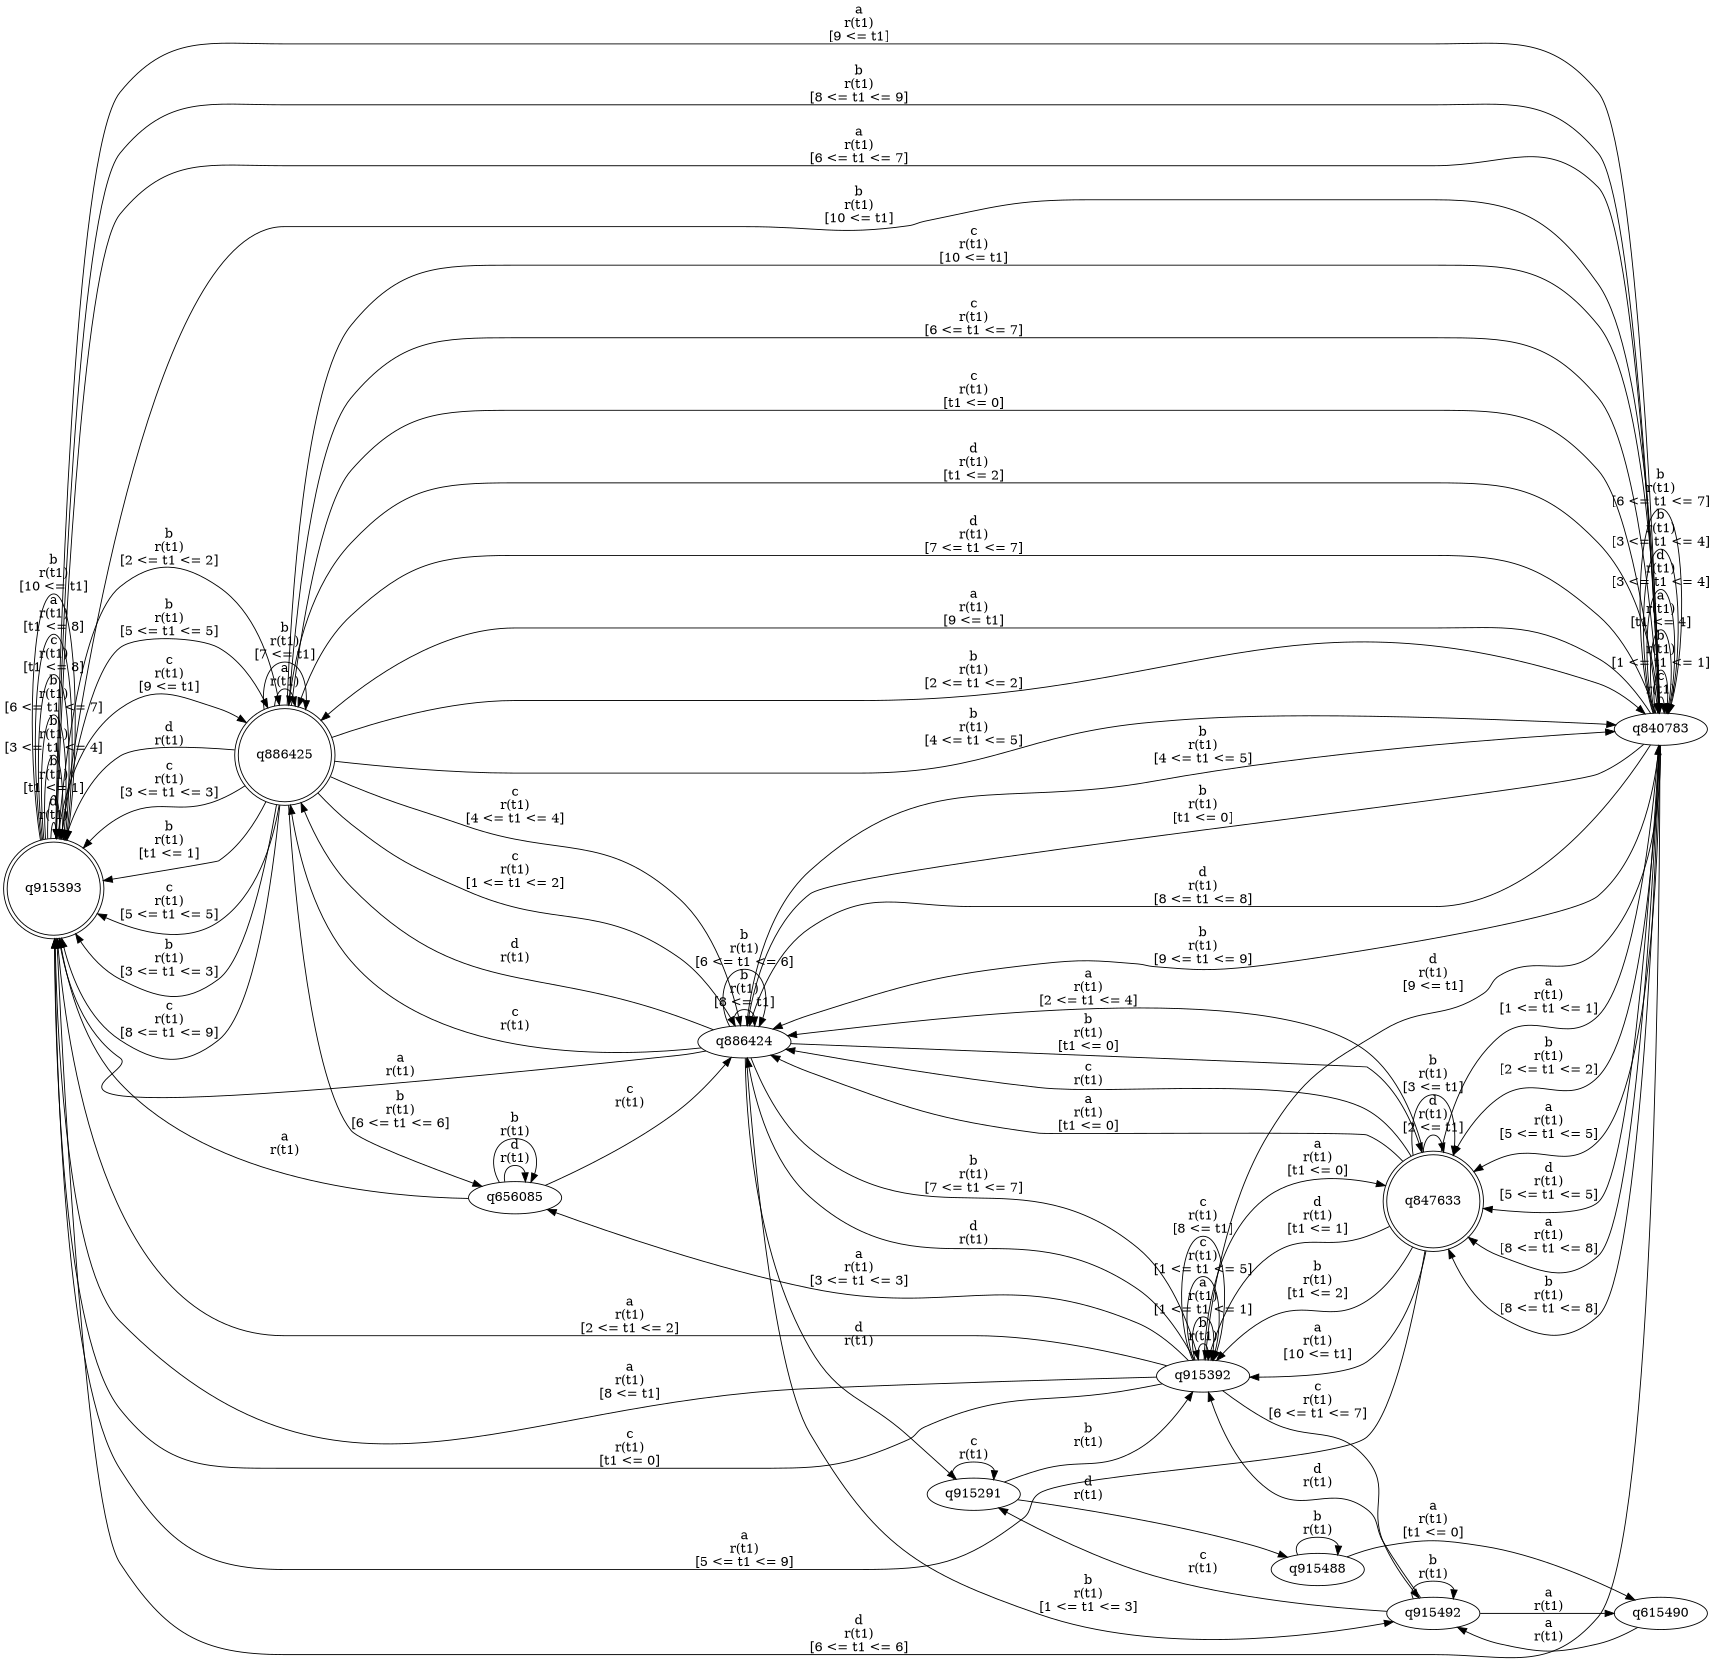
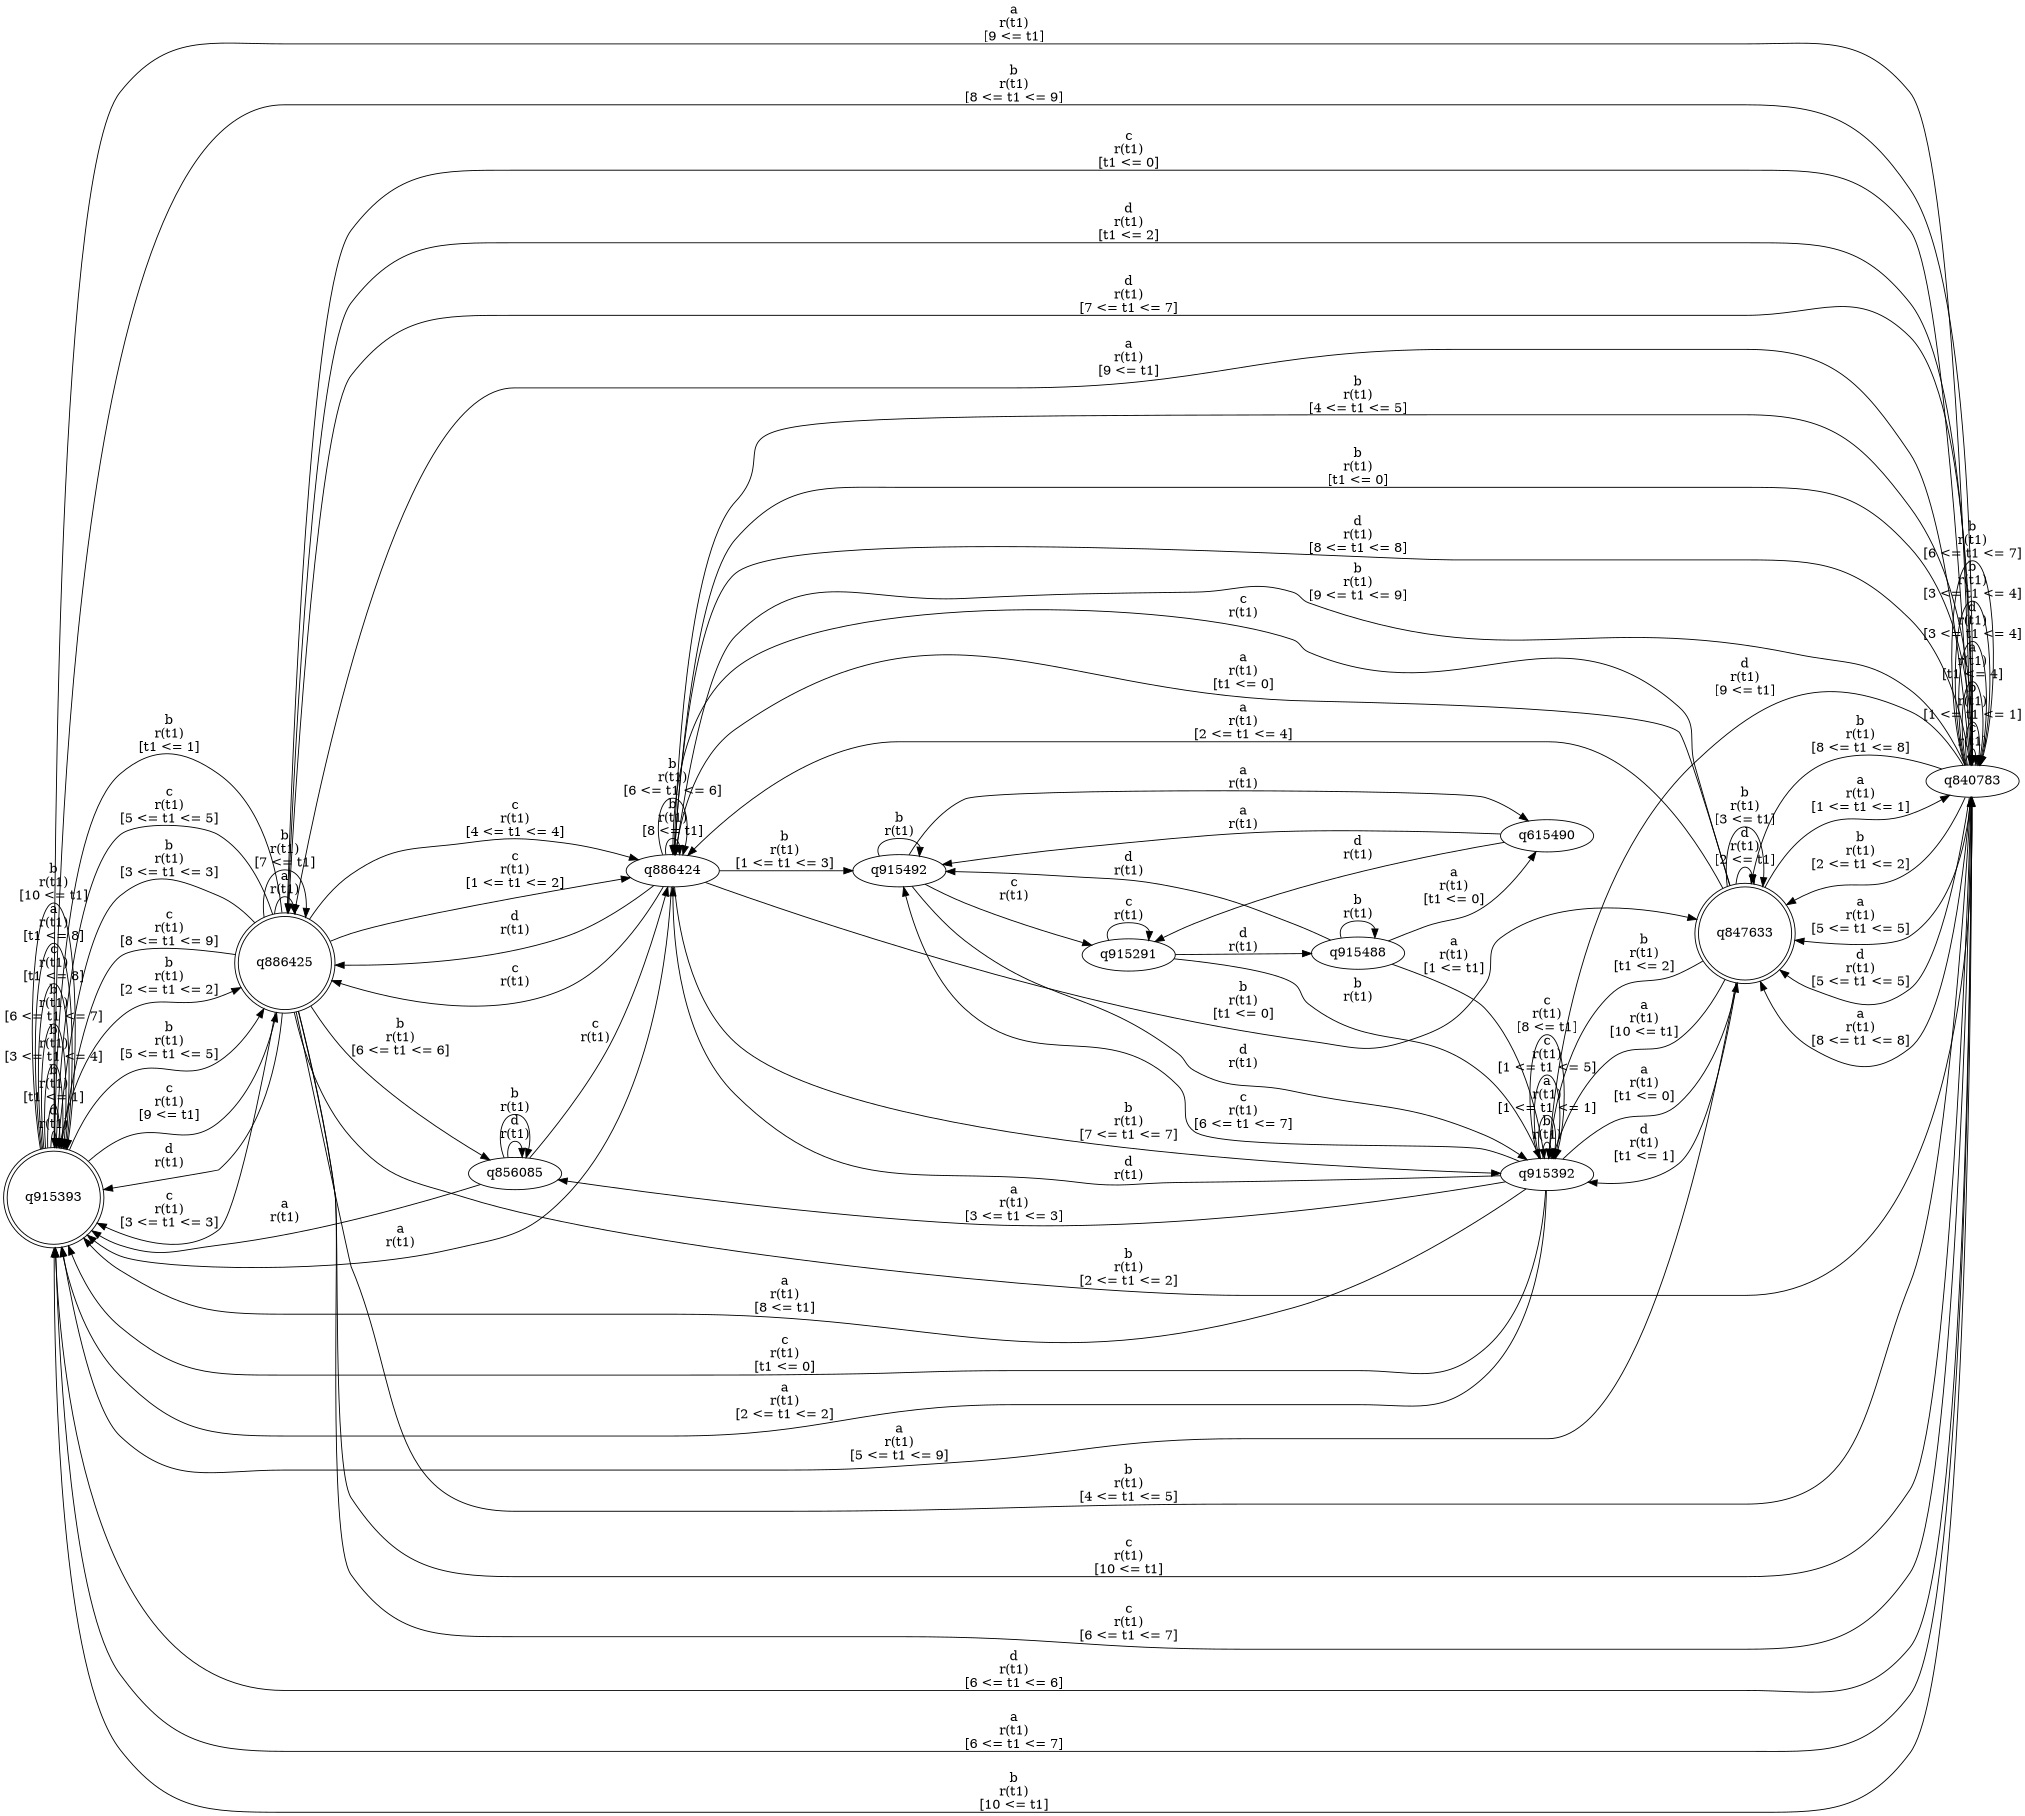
  digraph {
    rankdir=LR
    n1 [label=q915393 shape=doublecircle]
    n2 [label=q886425 shape=doublecircle]
    n3 [label=q840783 shape=ellipse]
    n4 [label=q886424]
-   n5 [label=q656085]
+   n5 [label=q856085]
    n6 [label=q847633 shape=doublecircle]
    n7 [label=q915392]
    n8 [label=q915492]
    n9 [label=q915291]
    n10 [label=q615490]
    n11 [label=q915488 shape=ellipse]
    n1 -> n1 [label="d\nr(t1)\n"]
    n1 -> n1 [label="b\nr(t1)\n[t1 <= 1]"]
    n1 -> n1 [label="b\nr(t1)\n[3 <= t1 <= 4]"]
    n1 -> n1 [label="b\nr(t1)\n[6 <= t1 <= 7]"]
    n1 -> n1 [label="c\nr(t1)\n[t1 <= 8]"]
    n1 -> n1 [label="a\nr(t1)\n[t1 <= 8]"]
    n1 -> n1 [label="b\nr(t1)\n[10 <= t1]"]
    n1 -> n2 [label="b\nr(t1)\n[2 <= t1 <= 2]"]
    n1 -> n2 [label="b\nr(t1)\n[5 <= t1 <= 5]"]
    n1 -> n2 [label="c\nr(t1)\n[9 <= t1]"]
    n1 -> n3 [label="a\nr(t1)\n[9 <= t1]"]
    n1 -> n3 [label="b\nr(t1)\n[8 <= t1 <= 9]"]
    n2 -> n1 [label="d\nr(t1)\n"]
    n2 -> n1 [label="c\nr(t1)\n[3 <= t1 <= 3]"]
    n2 -> n1 [label="b\nr(t1)\n[t1 <= 1]"]
    n2 -> n1 [label="c\nr(t1)\n[5 <= t1 <= 5]"]
    n2 -> n1 [label="b\nr(t1)\n[3 <= t1 <= 3]"]
    n2 -> n1 [label="c\nr(t1)\n[8 <= t1 <= 9]"]
    n2 -> n2 [label="a\nr(t1)\n"]
    n2 -> n2 [label="b\nr(t1)\n[7 <= t1]"]
    n2 -> n3 [label="b\nr(t1)\n[2 <= t1 <= 2]"]
    n2 -> n3 [label="b\nr(t1)\n[4 <= t1 <= 5]"]
    n2 -> n3 [label="c\nr(t1)\n[10 <= t1]"]
    n2 -> n3 [label="c\nr(t1)\n[6 <= t1 <= 7]"]
    n2 -> n3 [label="c\nr(t1)\n[t1 <= 0]"]
    n2 -> n4 [label="c\nr(t1)\n[4 <= t1 <= 4]"]
    n2 -> n4 [label="c\nr(t1)\n[1 <= t1 <= 2]"]
    n2 -> n5 [label="b\nr(t1)\n[6 <= t1 <= 6]"]
    n3 -> n1 [label="d\nr(t1)\n[6 <= t1 <= 6]"]
    n3 -> n1 [label="a\nr(t1)\n[6 <= t1 <= 7]"]
    n3 -> n1 [label="b\nr(t1)\n[10 <= t1]"]
    n3 -> n2 [label="d\nr(t1)\n[t1 <= 2]"]
    n3 -> n2 [label="d\nr(t1)\n[7 <= t1 <= 7]"]
    n3 -> n2 [label="a\nr(t1)\n[9 <= t1]"]
    n3 -> n3 [label="c\nr(t1)\n"]
    n3 -> n3 [label="b\nr(t1)\n[1 <= t1 <= 1]"]
    n3 -> n3 [label="a\nr(t1)\n[t1 <= 4]"]
    n3 -> n3 [label="d\nr(t1)\n[3 <= t1 <= 4]"]
    n3 -> n3 [label="b\nr(t1)\n[3 <= t1 <= 4]"]
    n3 -> n3 [label="b\nr(t1)\n[6 <= t1 <= 7]"]
    n3 -> n4 [label="b\nr(t1)\n[t1 <= 0]"]
    n3 -> n4 [label="d\nr(t1)\n[8 <= t1 <= 8]"]
    n3 -> n4 [label="b\nr(t1)\n[9 <= t1 <= 9]"]
    n3 -> n6 [label="b\nr(t1)\n[2 <= t1 <= 2]"]
    n3 -> n6 [label="a\nr(t1)\n[5 <= t1 <= 5]"]
    n3 -> n6 [label="d\nr(t1)\n[5 <= t1 <= 5]"]
    n3 -> n6 [label="a\nr(t1)\n[8 <= t1 <= 8]"]
    n3 -> n6 [label="b\nr(t1)\n[8 <= t1 <= 8]"]
    n3 -> n7 [label="d\nr(t1)\n[9 <= t1]"]
    n4 -> n1 [label="a\nr(t1)\n"]
    n4 -> n2 [label="d\nr(t1)\n"]
    n4 -> n2 [label="c\nr(t1)\n"]
    n4 -> n3 [label="b\nr(t1)\n[4 <= t1 <= 5]"]
    n4 -> n4 [label="b\nr(t1)\n[8 <= t1]"]
    n4 -> n4 [label="b\nr(t1)\n[6 <= t1 <= 6]"]
    n4 -> n6 [label="b\nr(t1)\n[t1 <= 0]"]
    n4 -> n7 [label="b\nr(t1)\n[7 <= t1 <= 7]"]
    n4 -> n8 [label="b\nr(t1)\n[1 <= t1 <= 3]"]
    n5 -> n1 [label="a\nr(t1)\n"]
    n5 -> n4 [label="c\nr(t1)\n"]
    n5 -> n5 [label="d\nr(t1)\n"]
    n5 -> n5 [label="b\nr(t1)\n"]
    n6 -> n1 [label="a\nr(t1)\n[5 <= t1 <= 9]"]
    n6 -> n3 [label="a\nr(t1)\n[1 <= t1 <= 1]"]
    n6 -> n4 [label="c\nr(t1)\n"]
    n6 -> n4 [label="a\nr(t1)\n[t1 <= 0]"]
    n6 -> n4 [label="a\nr(t1)\n[2 <= t1 <= 4]"]
    n6 -> n6 [label="d\nr(t1)\n[2 <= t1]"]
    n6 -> n6 [label="b\nr(t1)\n[3 <= t1]"]
    n6 -> n7 [label="d\nr(t1)\n[t1 <= 1]"]
    n6 -> n7 [label="b\nr(t1)\n[t1 <= 2]"]
    n6 -> n7 [label="a\nr(t1)\n[10 <= t1]"]
    n7 -> n1 [label="c\nr(t1)\n[t1 <= 0]"]
    n7 -> n1 [label="a\nr(t1)\n[2 <= t1 <= 2]"]
    n7 -> n1 [label="a\nr(t1)\n[8 <= t1]"]
    n7 -> n4 [label="d\nr(t1)\n"]
    n7 -> n5 [label="a\nr(t1)\n[3 <= t1 <= 3]"]
    n7 -> n6 [label="a\nr(t1)\n[t1 <= 0]"]
    n7 -> n7 [label="b\nr(t1)\n"]
    n7 -> n7 [label="a\nr(t1)\n[1 <= t1 <= 1]"]
    n7 -> n7 [label="c\nr(t1)\n[1 <= t1 <= 5]"]
    n7 -> n7 [label="c\nr(t1)\n[8 <= t1]"]
    n7 -> n8 [label="c\nr(t1)\n[6 <= t1 <= 7]"]
    n8 -> n7 [label="d\nr(t1)\n"]
    n8 -> n8 [label="b\nr(t1)\n"]
    n8 -> n9 [label="c\nr(t1)\n"]
    n8 -> n10 [label="a\nr(t1)\n"]
    n9 -> n7 [label="b\nr(t1)\n"]
    n9 -> n9 [label="c\nr(t1)\n"]
    n9 -> n11 [label="d\nr(t1)\n"]
    n10 -> n8 [label="a\nr(t1)\n"]
-   n4 -> n9 [label="d\nr(t1)\n"]
+   n10 -> n9 [label="d\nr(t1)\n"]
+   n11 -> n7 [label="a\nr(t1)\n[1 <= t1]"]
+   n11 -> n8 [label="d\nr(t1)\n"]
    n11 -> n10 [label="a\nr(t1)\n[t1 <= 0]"]
    n11 -> n11 [label="b\nr(t1)\n"]
  }
